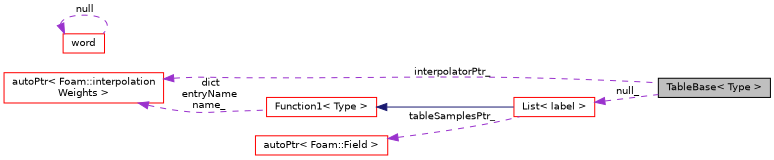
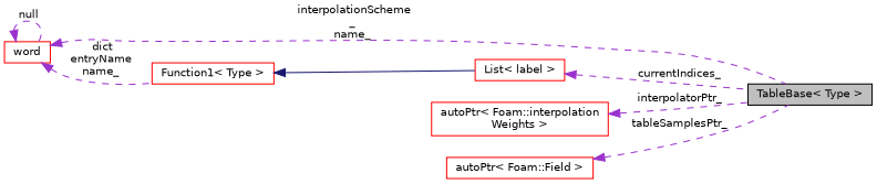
  digraph {
    rankdir=LR
    node [color=red fontname=Helvetica fontsize=10 shape=record]
    edge [color=darkorchid3 dir=back fontname=Helvetica fontsize=10 labelfontname=Helvetica labelfontsize=10 style=dashed]
    n1 [color=black fillcolor=grey75 fontcolor=black height=0.2 label="TableBase\< Type \>" style=filled width=0.4]
    n2 [height=0.2 label="Function1\< Type \>" width=0.4]
    n3 [height=0.2 label="List\< label \>" width=0.4]
    n4 [height=0.2 label=word width=0.4]
    n5 [height=0.2 label="autoPtr\< Foam::interpolation\lWeights \>" width=0.4]
    n6 [height=0.2 label="autoPtr\< Foam::Field \>" width=0.4]
    n2 -> n3 [color=midnightblue style=solid]
-   n3 -> n1 [label=" null_"]
-   n5 -> n2 [label=" dict\nentryName\nname_"]
+   n3 -> n1 [label=" currentIndices_"]
+   n4 -> n1 [label=" interpolationScheme\l_\nname_"]
+   n4 -> n2 [label=" dict\nentryName\nname_"]
    n4 -> n4 [label=" null"]
    n5 -> n1 [label=" interpolatorPtr_"]
-   n6 -> n3 [label=" tableSamplesPtr_"]
+   n6 -> n1 [label=" tableSamplesPtr_"]
  }
